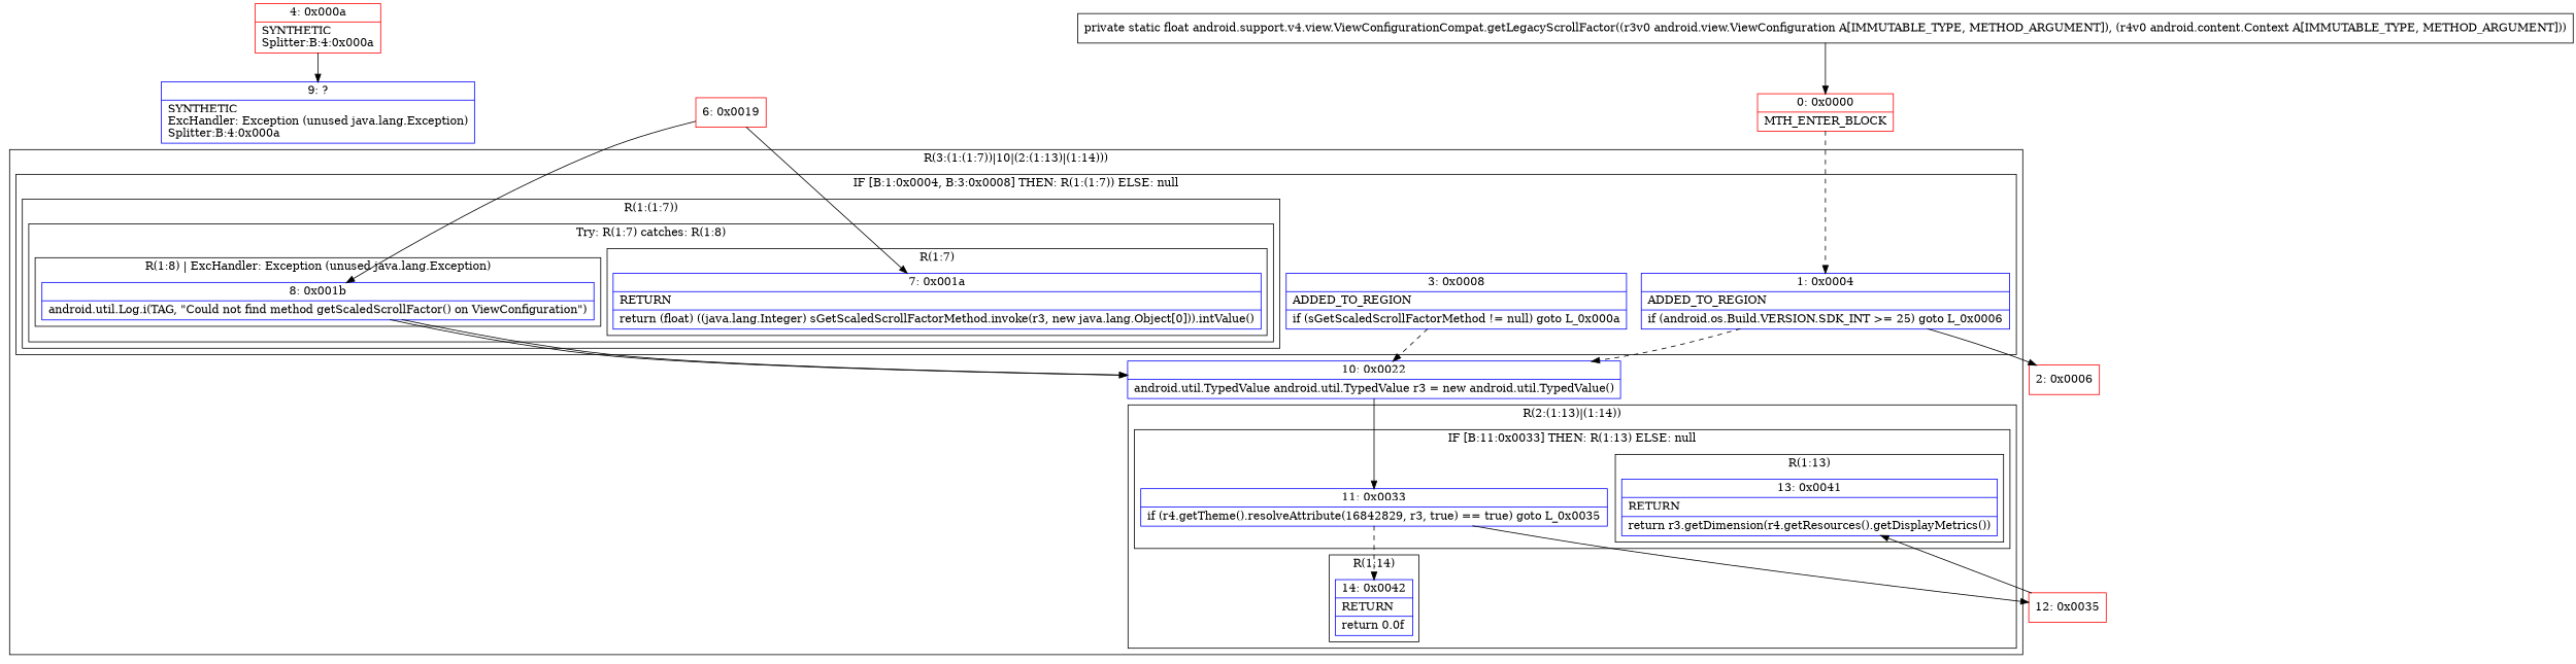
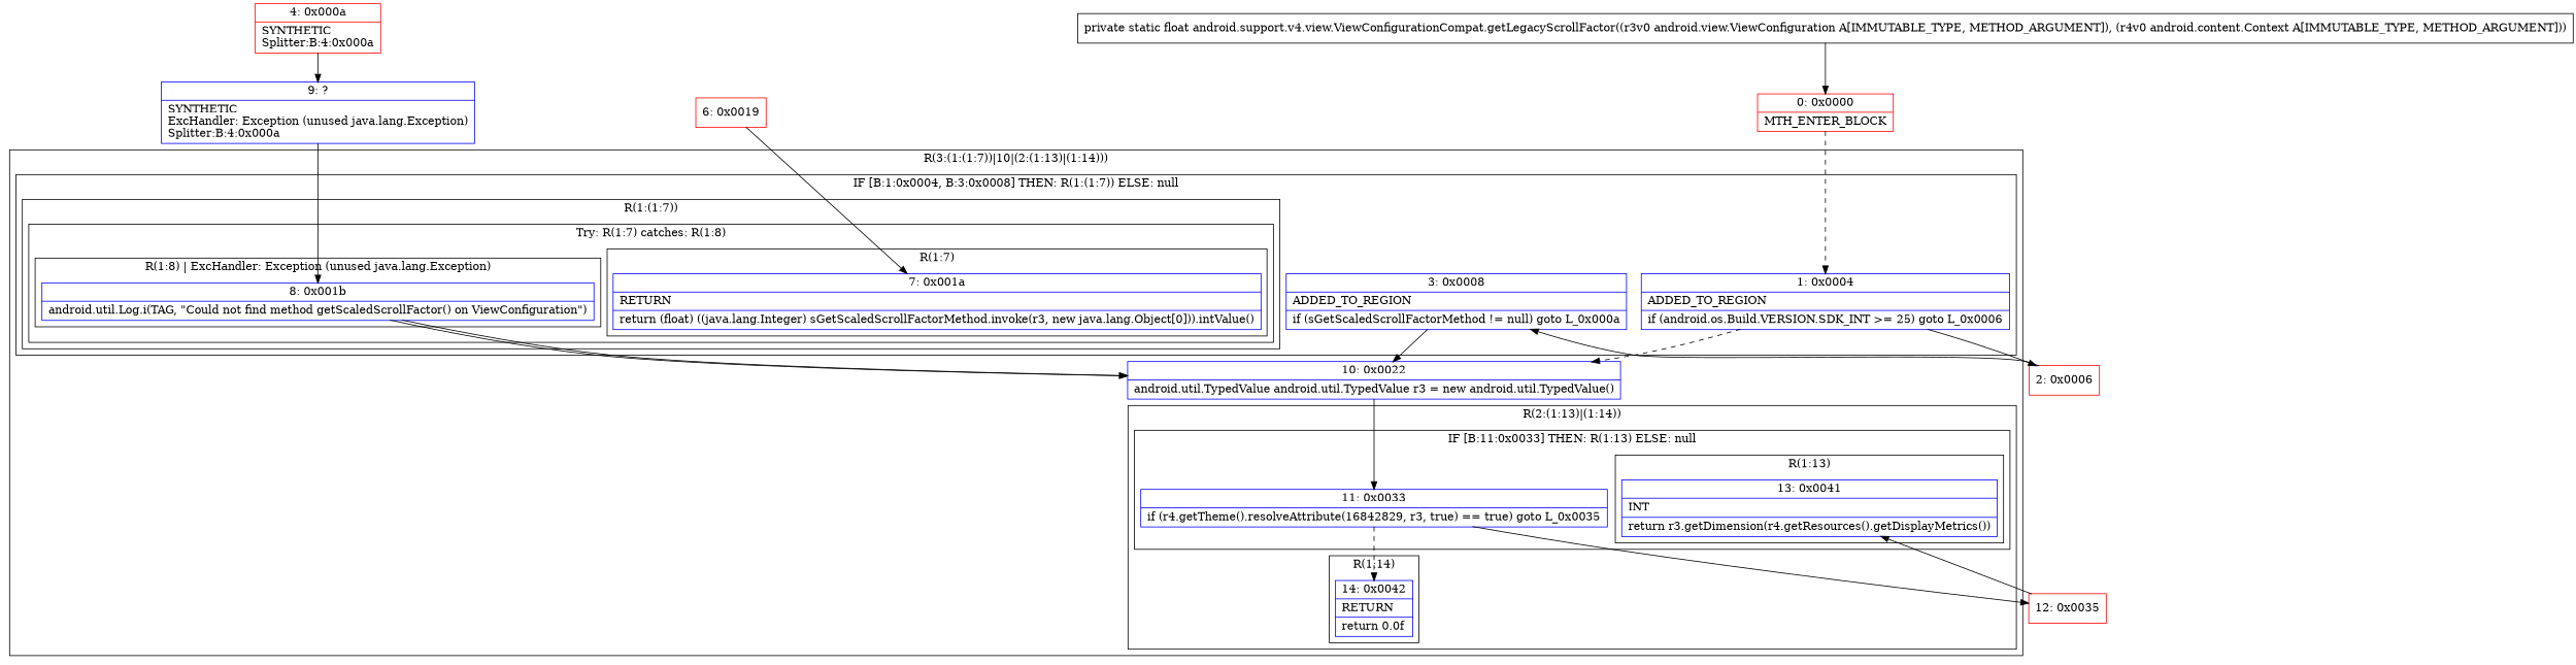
  digraph {
    node [color=blue shape=record]
    n1 [label="{7\:\ 0x001a|RETURN\l|return (float) ((java.lang.Integer) sGetScaledScrollFactorMethod.invoke(r3, new java.lang.Object[0])).intValue()\l}"]
    n2 [label="{8\:\ 0x001b|android.util.Log.i(TAG, \"Could not find method getScaledScrollFactor() on ViewConfiguration\")\l}"]
    n3 [label="{1\:\ 0x0004|ADDED_TO_REGION\l|if (android.os.Build.VERSION.SDK_INT \>= 25) goto L_0x0006\l}"]
    n4 [label="{3\:\ 0x0008|ADDED_TO_REGION\l|if (sGetScaledScrollFactorMethod != null) goto L_0x000a\l}"]
-   n5 [label="{13\:\ 0x0041|RETURN\l|return r3.getDimension(r4.getResources().getDisplayMetrics())\l}"]
+   n5 [label="{13\:\ 0x0041|INT\l|return r3.getDimension(r4.getResources().getDisplayMetrics())\l}"]
    n6 [label="{11\:\ 0x0033|if (r4.getTheme().resolveAttribute(16842829, r3, true) == true) goto L_0x0035\l}"]
    n7 [label="{14\:\ 0x0042|RETURN\l|return 0.0f\l}"]
    n8 [label="{10\:\ 0x0022|android.util.TypedValue android.util.TypedValue r3 = new android.util.TypedValue()\l}"]
    n9 [color=red label="{2\:\ 0x0006}"]
    n10 [color=red label="{12\:\ 0x0035}"]
    n11 [color=red label="{4\:\ 0x000a|SYNTHETIC\lSplitter:B:4:0x000a\l}"]
    n12 [label="{9\:\ ?|SYNTHETIC\lExcHandler: Exception (unused java.lang.Exception)\lSplitter:B:4:0x000a\l}"]
    n13 [color=red label="{0\:\ 0x0000|MTH_ENTER_BLOCK\l}"]
    n14 [color=red label="{6\:\ 0x0019}"]
    n15 [label="{private static float android.support.v4.view.ViewConfigurationCompat.getLegacyScrollFactor((r3v0 android.view.ViewConfiguration A[IMMUTABLE_TYPE, METHOD_ARGUMENT]), (r4v0 android.content.Context A[IMMUTABLE_TYPE, METHOD_ARGUMENT])) }" color=""]
    subgraph cluster_1 {
      label="R(3:(1:(1:7))|10|(2:(1:13)|(1:14)))"
      n8
      subgraph cluster_2 {
        label="IF [B:1:0x0004, B:3:0x0008] THEN: R(1:(1:7)) ELSE: null"
        n3
        n4
        subgraph cluster_3 {
          label="R(1:(1:7))"
          subgraph cluster_4 {
            label="Try: R(1:7) catches: R(1:8)"
            subgraph cluster_5 {
              label="R(1:7)"
              n1
            }
            subgraph cluster_6 {
              label="R(1:8) | ExcHandler: Exception (unused java.lang.Exception)\l"
              n2
            }
          }
        }
      }
      subgraph cluster_7 {
        label="R(2:(1:13)|(1:14))"
        subgraph cluster_8 {
          label="IF [B:11:0x0033] THEN: R(1:13) ELSE: null"
          n6
          subgraph cluster_9 {
            label="R(1:13)"
            n5
          }
        }
        subgraph cluster_10 {
          label="R(1:14)"
          n7
        }
      }
    }
    subgraph cluster_11 {
      label="R(1:8) | ExcHandler: Exception (unused java.lang.Exception)\l"
    }
    n2 -> n8
    n2 -> n8
    n3 -> n8 [style=dashed]
    n3 -> n9
-   n4 -> n8 [style=dashed]
+   n4 -> n8 [style=solid]
    n6 -> n7 [style=dashed]
    n6 -> n10
    n8 -> n6
+   n9 -> n4
    n10 -> n5
    n11 -> n12
-   n14 -> n2
+   n12 -> n2
    n13 -> n3 [style=dashed]
    n14 -> n1
    n15 -> n13
  }
